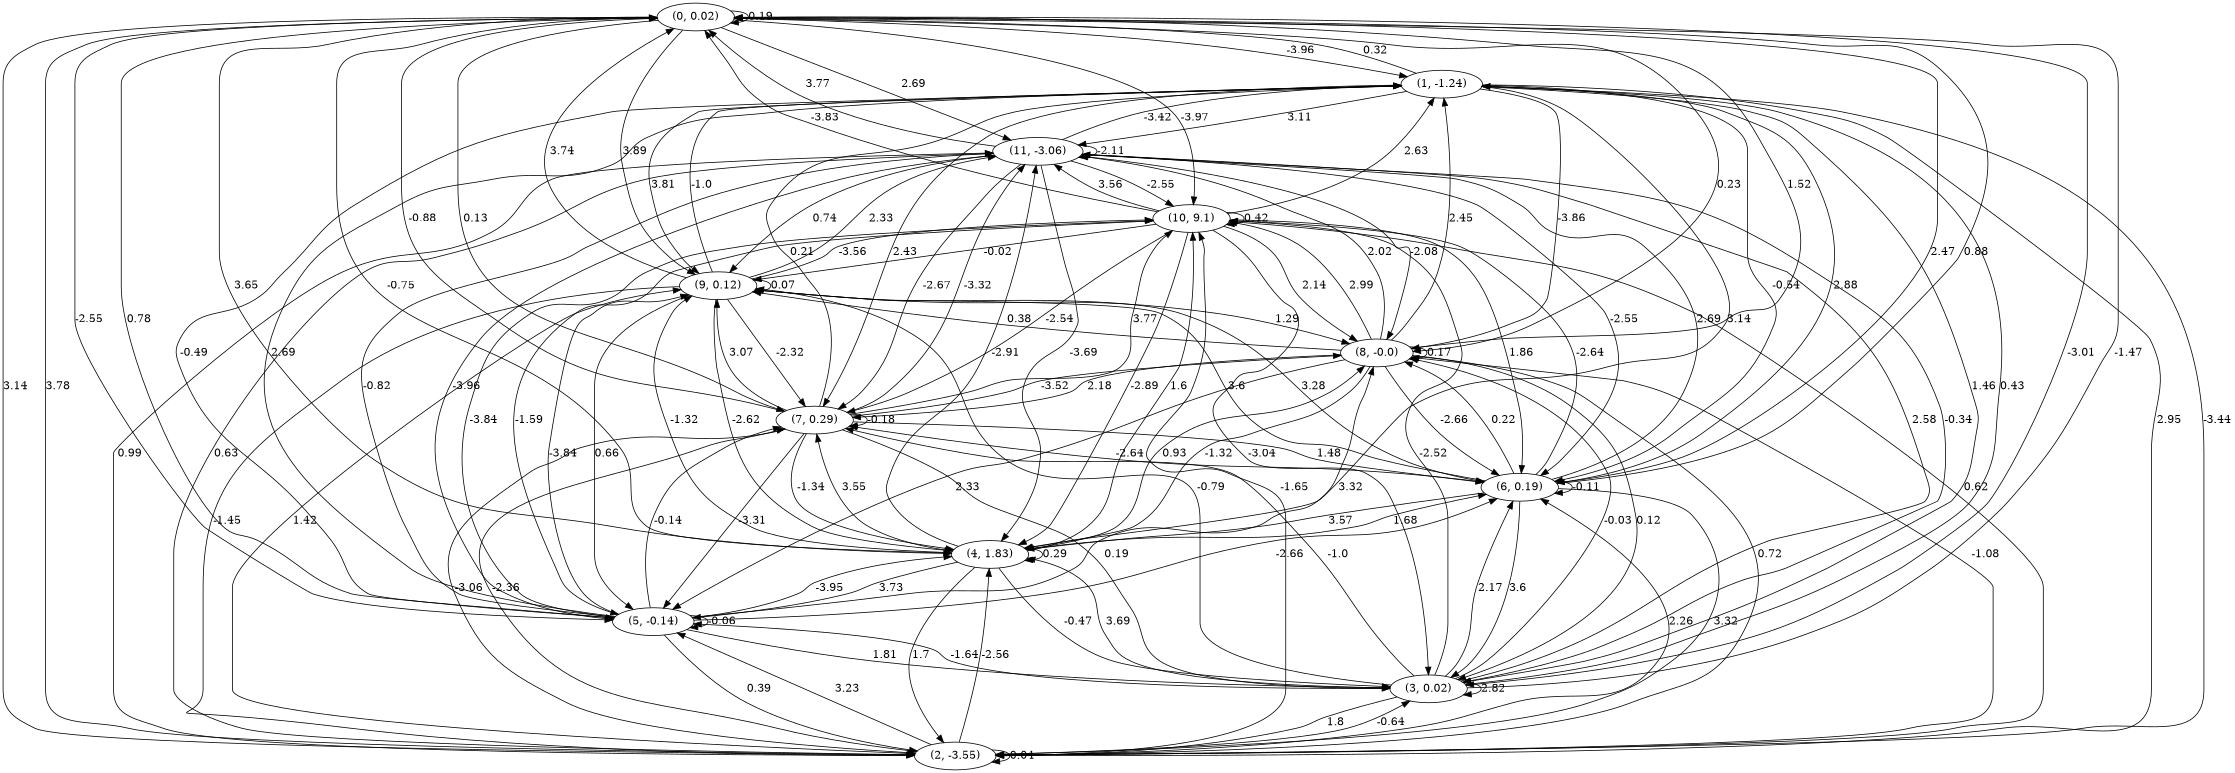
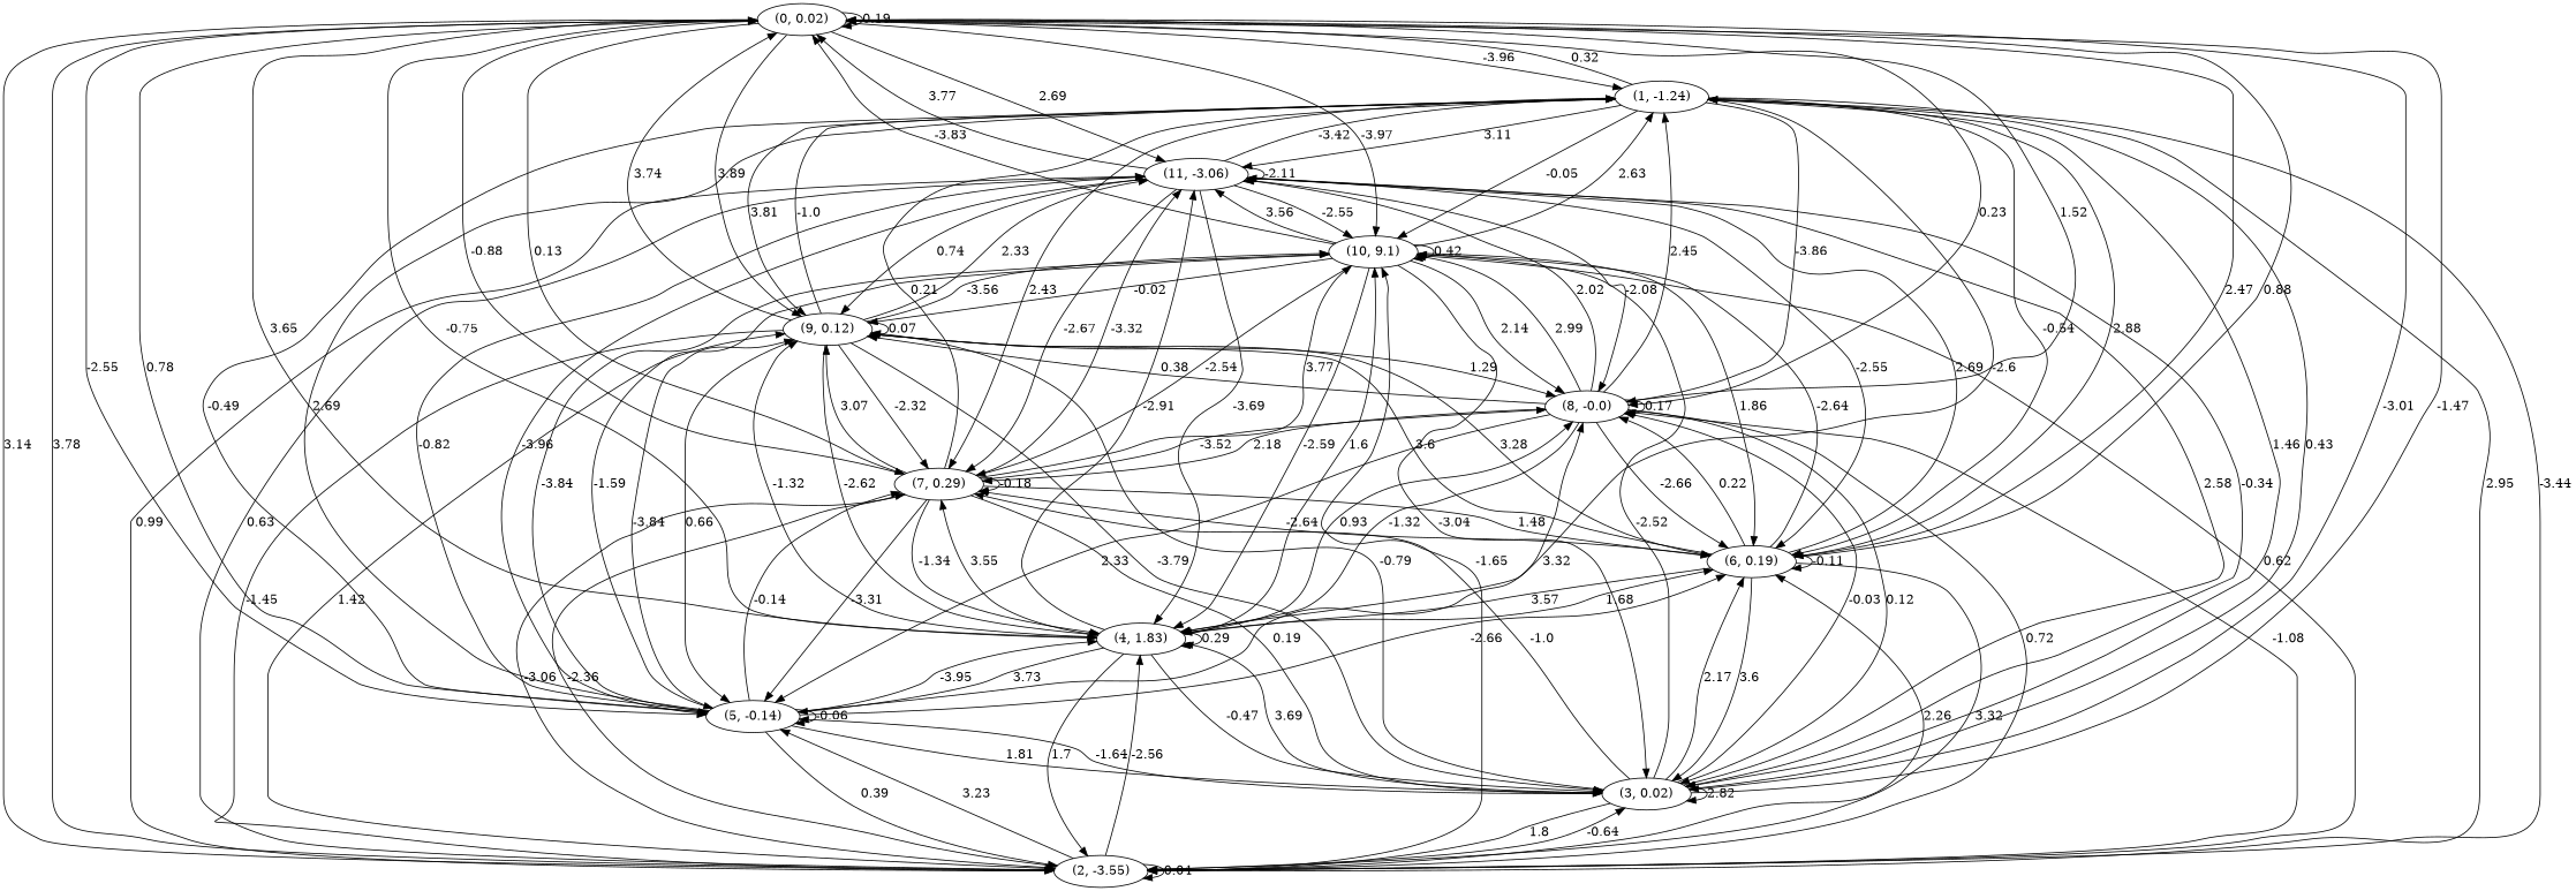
  digraph {
    n1 [label="(0, 0.02)"]
    n2 [label="(1, -1.24)"]
    n3 [label="(2, -3.55)"]
    n4 [label="(3, 0.02)"]
    n5 [label="(4, 1.83)"]
    n6 [label="(5, -0.14)"]
    n7 [label="(6, 0.19)"]
    n8 [label="(7, 0.29)"]
    n9 [label="(8, -0.0)"]
    n10 [label="(9, 0.12)"]
    n11 [label="(10, 9.1)"]
    n12 [label="(11, -3.06)"]
    n1 -> n1 [label=0.19]
    n1 -> n2 [label=-3.96]
    n1 -> n3 [label=3.14]
    n1 -> n4 [label=-3.01]
    n1 -> n5 [label=3.65]
    n1 -> n6 [label=-2.55]
    n1 -> n7 [label=2.47]
    n1 -> n8 [label=0.13]
    n1 -> n9 [label=0.23]
    n1 -> n10 [label=3.89]
    n1 -> n11 [label=-3.97]
    n1 -> n12 [label=2.69]
    n2 -> n1 [label=0.32]
    n2 -> n3 [label=2.95]
    n2 -> n4 [label=1.46]
-   n2 -> n5 [label=3.14]
+   n2 -> n5 [label=-2.6]
    n2 -> n6 [label=-0.49]
    n2 -> n7 [label=-0.54]
    n2 -> n8 [label=2.43]
    n2 -> n9 [label=-3.86]
    n2 -> n10 [label=3.81]
+   n2 -> n11 [label=-0.05]
    n2 -> n12 [label=3.11]
    n3 -> n1 [label=3.78]
    n3 -> n2 [label=-3.44]
    n3 -> n3 [label=0.04]
    n3 -> n4 [label=-0.64]
    n3 -> n5 [label=-2.56]
    n3 -> n6 [label=3.23]
    n3 -> n7 [label=2.26]
    n3 -> n8 [label=-2.36]
    n3 -> n9 [label=-1.08]
    n3 -> n10 [label=1.42]
    n3 -> n11 [label=-1.65]
    n3 -> n12 [label=0.99]
    n4 -> n1 [label=-1.47]
    n4 -> n2 [label=0.43]
    n4 -> n3 [label=1.8]
    n4 -> n4 [label=2.82]
    n4 -> n5 [label=3.69]
    n4 -> n6 [label=-1.64]
    n4 -> n7 [label=2.17]
    n4 -> n8 [label=-1.0]
    n4 -> n9 [label=-0.03]
    n4 -> n10 [label=-0.79]
    n4 -> n11 [label=-2.52]
    n4 -> n12 [label=2.58]
    n5 -> n1 [label=-0.75]
    n5 -> n3 [label=1.7]
    n5 -> n4 [label=-0.47]
    n5 -> n5 [label=0.29]
    n5 -> n6 [label=3.73]
    n5 -> n7 [label=1.68]
    n5 -> n8 [label=3.55]
    n5 -> n9 [label=0.93]
    n5 -> n10 [label=-1.32]
    n5 -> n11 [label=1.6]
    n5 -> n12 [label=-2.91]
    n6 -> n1 [label=0.78]
    n6 -> n2 [label=2.69]
    n6 -> n3 [label=0.39]
    n6 -> n4 [label=1.81]
    n6 -> n5 [label=-3.95]
    n6 -> n6 [label=-0.06]
    n6 -> n7 [label=-2.66]
    n6 -> n8 [label=-0.14]
    n6 -> n9 [label=3.32]
    n6 -> n10 [label=-3.84]
    n6 -> n11 [label=-3.84]
    n6 -> n12 [label=-0.82]
    n7 -> n1 [label=0.88]
    n7 -> n2 [label=2.88]
    n7 -> n3 [label=3.32]
    n7 -> n4 [label=3.6]
    n7 -> n5 [label=3.57]
    n7 -> n7 [label=-0.11]
    n7 -> n8 [label=-2.64]
    n7 -> n9 [label=0.22]
    n7 -> n10 [label=3.6]
    n7 -> n11 [label=-2.64]
    n7 -> n12 [label=2.69]
    n8 -> n1 [label=-0.88]
    n8 -> n2 [label=0.21]
    n8 -> n3 [label=-3.06]
    n8 -> n4 [label=0.19]
    n8 -> n5 [label=-1.34]
    n8 -> n6 [label=-3.31]
    n8 -> n7 [label=1.48]
    n8 -> n8 [label=-0.18]
    n8 -> n9 [label=-3.52]
    n8 -> n10 [label=3.07]
    n8 -> n11 [label=3.77]
    n8 -> n12 [label=-3.32]
    n9 -> n1 [label=1.52]
    n9 -> n2 [label=2.45]
    n9 -> n3 [label=0.72]
    n9 -> n4 [label=0.12]
    n9 -> n5 [label=-1.32]
    n9 -> n6 [label=2.33]
    n9 -> n7 [label=-2.66]
    n9 -> n8 [label=2.18]
    n9 -> n9 [label=0.17]
    n9 -> n10 [label=0.38]
    n9 -> n11 [label=2.99]
    n9 -> n12 [label=2.02]
    n10 -> n1 [label=3.74]
    n10 -> n2 [label=-1.0]
    n10 -> n3 [label=-1.45]
+   n10 -> n4 [label=-3.79]
    n10 -> n5 [label=-2.62]
    n10 -> n6 [label=0.66]
    n10 -> n7 [label=3.28]
    n10 -> n8 [label=-2.32]
    n10 -> n9 [label=1.29]
    n10 -> n10 [label=0.07]
    n10 -> n11 [label=-3.56]
    n10 -> n12 [label=2.33]
    n11 -> n1 [label=-3.83]
    n11 -> n2 [label=2.63]
    n11 -> n3 [label=0.62]
    n11 -> n4 [label=-3.04]
-   n11 -> n5 [label=-2.89]
+   n11 -> n5 [label=-2.59]
    n11 -> n6 [label=-1.59]
    n11 -> n7 [label=1.86]
    n11 -> n8 [label=-2.54]
    n11 -> n9 [label=2.14]
    n11 -> n10 [label=-0.02]
    n11 -> n11 [label=0.42]
    n11 -> n12 [label=3.56]
    n12 -> n1 [label=3.77]
    n12 -> n2 [label=-3.42]
    n12 -> n3 [label=0.63]
    n12 -> n4 [label=-0.34]
    n12 -> n5 [label=-3.69]
    n12 -> n6 [label=-3.96]
    n12 -> n7 [label=-2.55]
    n12 -> n8 [label=-2.67]
    n12 -> n9 [label=-2.08]
    n12 -> n10 [label=0.74]
    n12 -> n11 [label=-2.55]
    n12 -> n12 [label=-2.11]
  }
